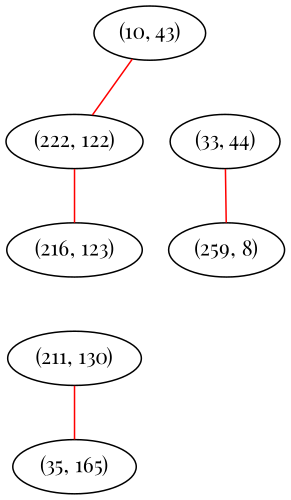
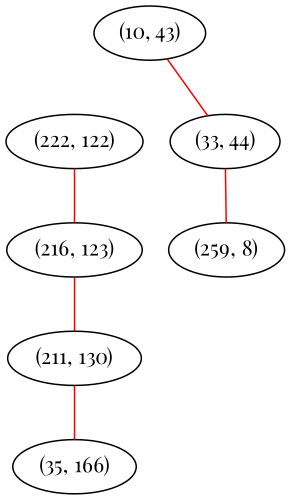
  graph {
    fontname="Playfair Display"
    node [fontname="Playfair Display"]
    edge [color=red fontname="Playfair Display" weight=1]
    "(222, 122)"
    "(216, 123)"
    "(211, 130)"
    "(10, 43)"
    "(33, 44)"
    n6 [label="(259, 8)"]
-   "(35, 166)" [label="(35, 165)"]
+   "(35, 166)"
    "(222, 122)" -- "(216, 123)"
+   "(216, 123)" -- "(211, 130)"
    "(211, 130)" -- "(35, 166)"
-   "(10, 43)" -- "(222, 122)"
+   "(10, 43)" -- "(33, 44)"
    "(33, 44)" -- n6
  }
